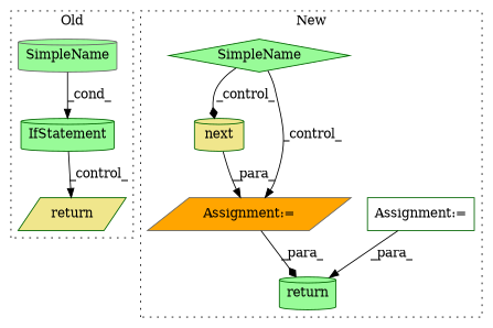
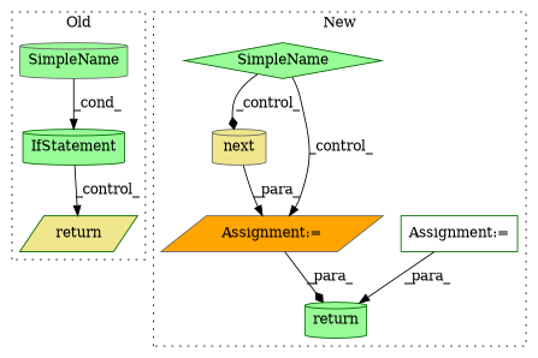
  digraph {
    node [a=41 shape=cylinder style=filled fillcolor=palegreen color=darkgreen]
    edge [arrowhead=normal]
    n1 [l=7 label=return s=4511 shape=parallelogram fillcolor=khaki]
    n2 [a=25 l="4,2" label=IfStatement s="4476,4499"]
    n3 [a=42 label=SimpleName color=gray40]
-   n4 [a=32 l=6 label=next s=4788 fillcolor=khaki]
+   n4 [a=32 l=6 label=next s=4788 fillcolor=khaki color=gray40]
    n5 [l=12 label=return s=5211]
    n6 [a=7 l=9 label="Assignment:=" s=4534 shape=box fillcolor=white]
    n7 [a=7 l=1 label="Assignment:=" s=4783 shape=parallelogram fillcolor=orange color=gray40]
    n8 [a=42 label=SimpleName shape=diamond]
    subgraph cluster_1 {
      label=Old
      style=dotted
      n1
      n2
      n3
    }
    subgraph cluster_2 {
      label=New
      style=dotted
      n4
      n5
      n6
      n7
      n8
    }
    n2 -> n1 [label=_control_]
    n3 -> n2 [label=_cond_]
    n4 -> n7 [label=_para_]
    n6 -> n5 [label=_para_]
    n7 -> n5 [label=_para_ arrowhead=diamond]
    n8 -> n4 [label=_control_ arrowhead=diamond]
    n8 -> n7 [label=_control_]
  }
